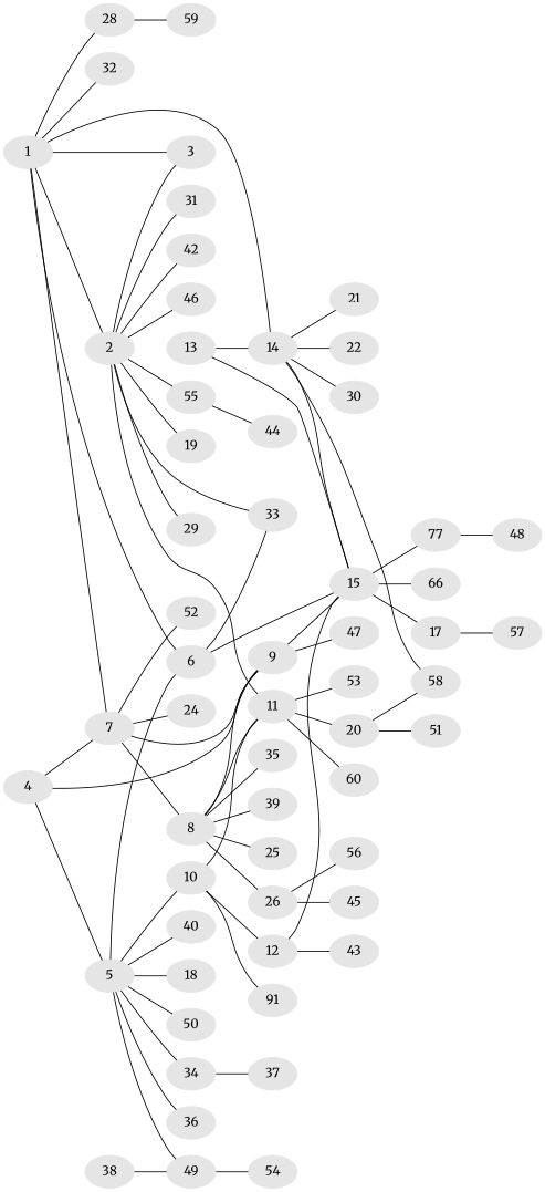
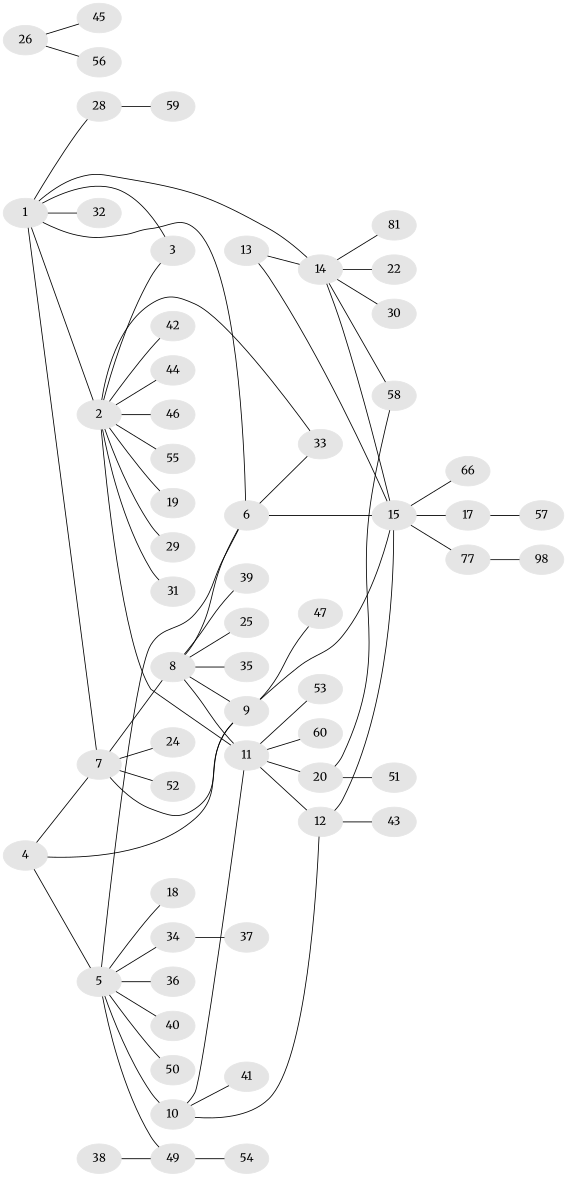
  graph {
    fontname=Merriweather
    rankdir=LR
    node [color=gray90 fontname=Merriweather style=filled]
    edge [fontname=Merriweather]
    1
    2
    3
    6
    7
    14
    28
    32
    11
    19
    29
    31
    33
    42
    44
    46
    55
    15
    8
    9
    24
    52
-   21
+   21 [label=81]
    22
    30
    58
    59
    12
    20
    53
    60
    4
    5
    10
    18
    34
    36
    40
    50
    49
-   41 [label=91]
+   41
    37
    38
    n44 [label=66]
    17
    n46 [label=77]
    25
    26
    35
    39
    47
    45
    56
    43
    51
    13
    57
-   48
+   48 [label=98]
    54
    1 -- 2
    1 -- 3
    1 -- 6
    1 -- 7
    1 -- 14
    1 -- 28
    1 -- 32
    2 -- 3
    2 -- 11
    2 -- 19
    2 -- 29
    2 -- 31
    2 -- 33
    2 -- 42
-   55 -- 44
+   2 -- 44
    2 -- 46
    2 -- 55
    6 -- 33
    6 -- 15
    7 -- 8
    7 -- 9
    7 -- 24
    7 -- 52
    14 -- 15
    14 -- 21
    14 -- 22
    14 -- 30
    14 -- 58
    28 -- 59
+   11 -- 12
    11 -- 20
    11 -- 53
    11 -- 60
    15 -- n44
    15 -- 17
    15 -- n46
    8 -- 11
    8 -- 9
    8 -- 25
-   8 -- 26
+   8 -- 6
    8 -- 35
    8 -- 39
    9 -- 15
    9 -- 47
    12 -- 15
    12 -- 43
    20 -- 58
    20 -- 51
    4 -- 7
    4 -- 9
    4 -- 5
    5 -- 6
    5 -- 10
    5 -- 18
    5 -- 34
    5 -- 36
    5 -- 40
    5 -- 50
    5 -- 49
    10 -- 11
    10 -- 12
    10 -- 41
    34 -- 37
    49 -- 54
    38 -- 49
    17 -- 57
    n46 -- 48
    26 -- 45
    26 -- 56
    13 -- 14
    13 -- 15
  }
